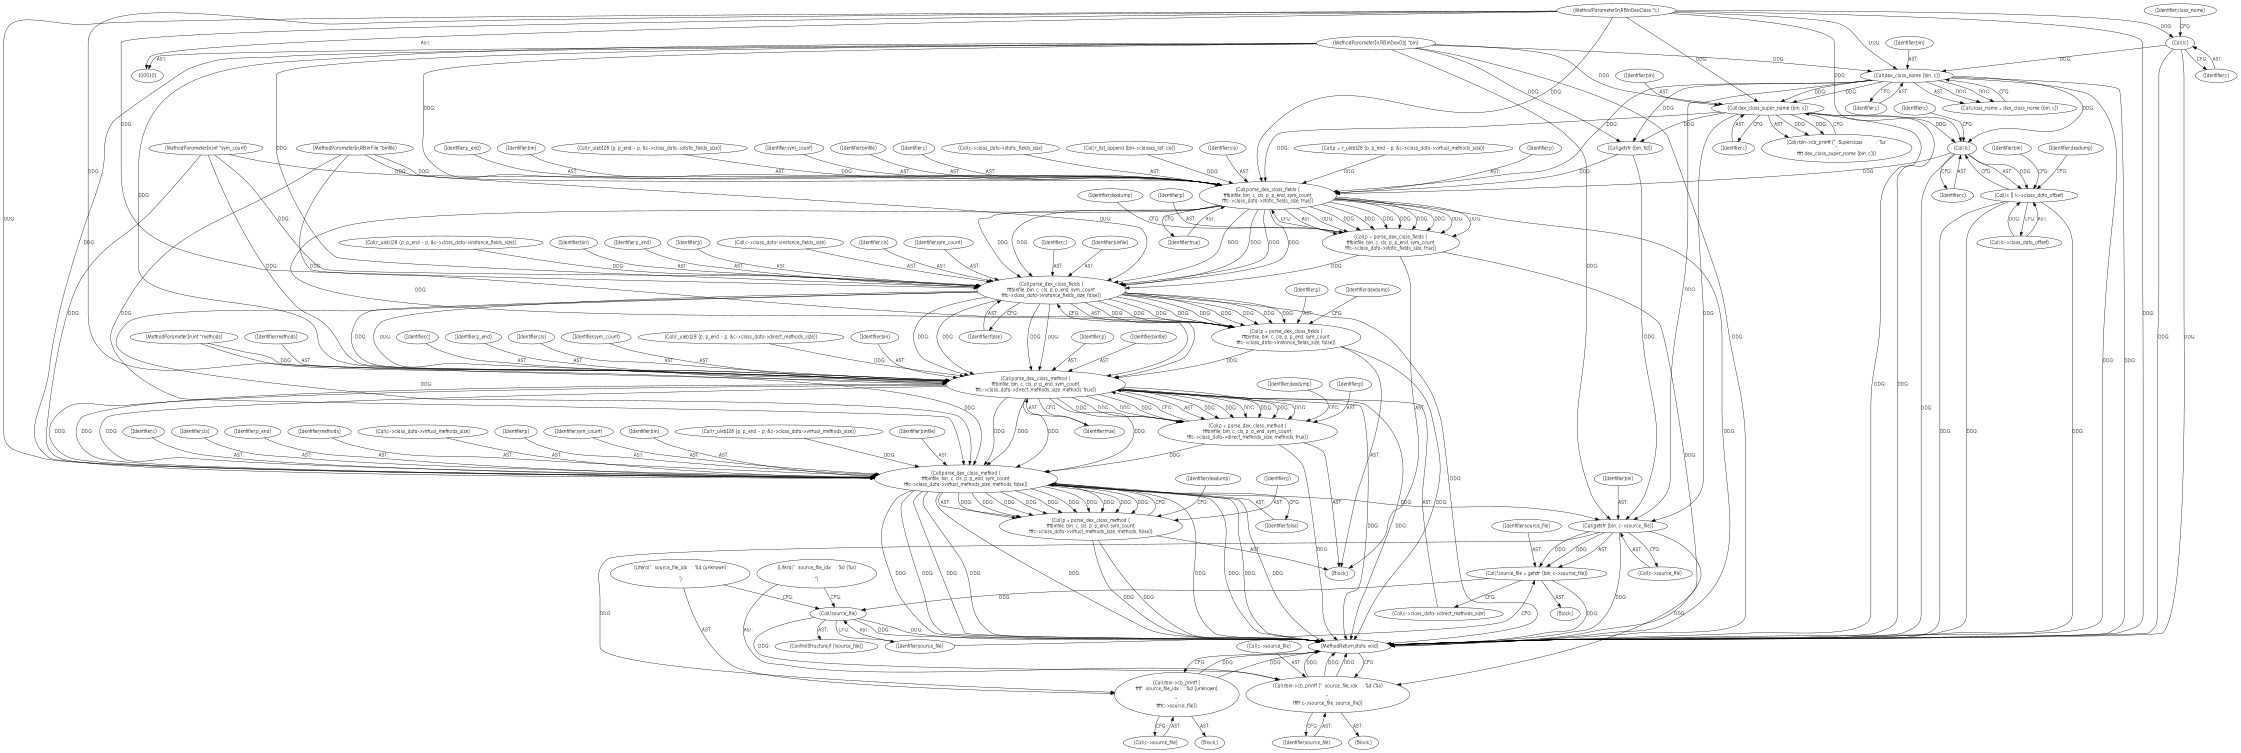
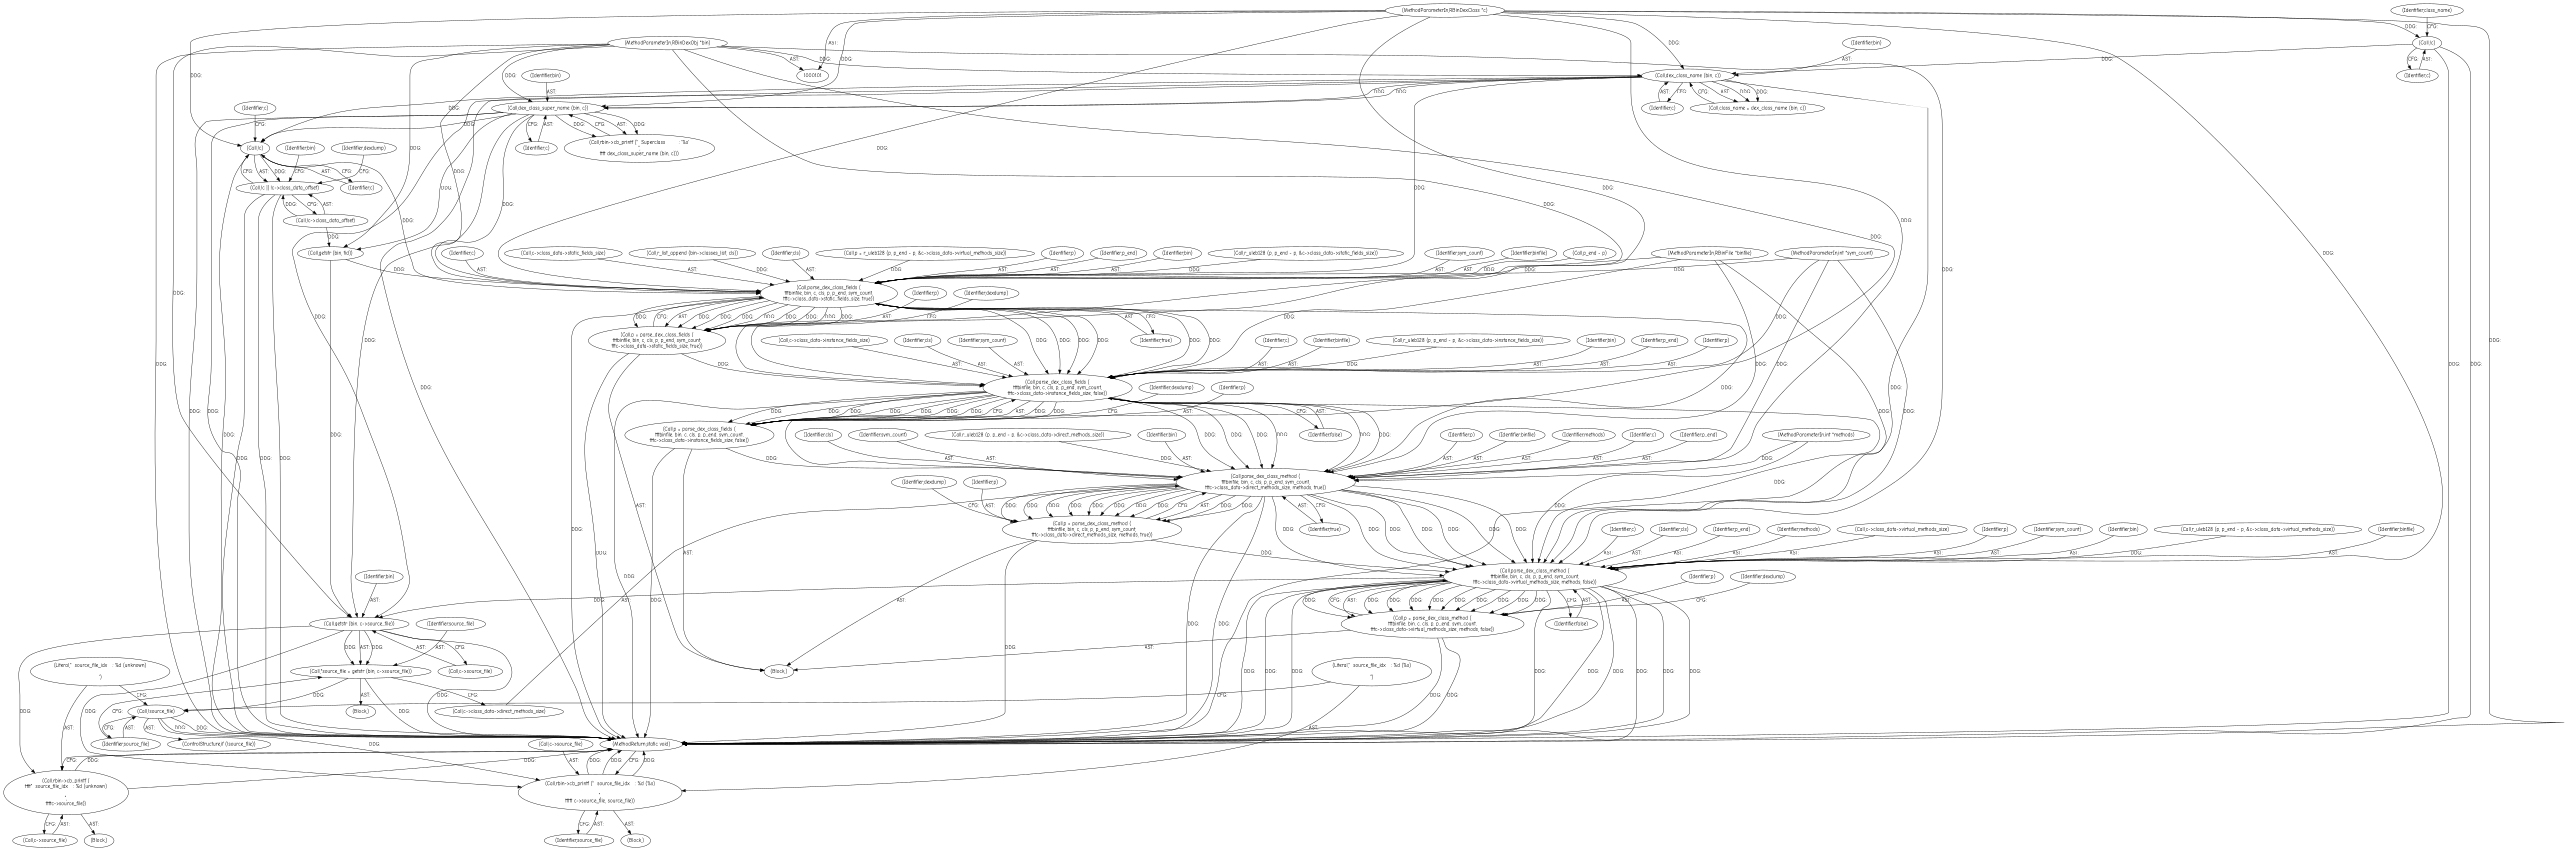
  digraph {
    fontname="Comic Neue"
    node [fontname="Comic Neue"]
    edge [fontname="Comic Neue"]
    n1 [label="(Call,!c)"]
    n2 [label="(Call,!c || !c->class_data_offset)"]
    n3 [label="(Call,parse_dex_class_fields (\n\t\t\tbinfile, bin, c, cls, p, p_end, sym_count,\n\t\t\tc->class_data->static_fields_size, true))"]
    n4 [label="(Identifier,c)"]
    n5 [label="(MethodReturn,static void)"]
    n6 [label="(Call,!c->class_data_offset)"]
    n7 [label="(Call,parse_dex_class_fields (\n\t\t\tbinfile, bin, c, cls, p, p_end, sym_count,\n\t\t\tc->class_data->instance_fields_size, false))"]
    n8 [label="(Call,parse_dex_class_method (\n\t\t\tbinfile, bin, c, cls, p, p_end, sym_count,\n\t\t\tc->class_data->direct_methods_size, methods, true))"]
    n9 [label="(Call,p = parse_dex_class_fields (\n\t\t\tbinfile, bin, c, cls, p, p_end, sym_count,\n\t\t\tc->class_data->static_fields_size, true))"]
    n10 [label="(Identifier,true)"]
    n11 [label="(Call,rbin->cb_printf (\"  source_file_idx   : %d (%s)\n\n\",\n\t\t\t\t\t c->source_file, source_file))"]
    n12 [label="(Call,rbin->cb_printf (\n\t\t\t\t\"  source_file_idx   : %d (unknown)\n\n\",\n\t\t\t\tc->source_file))"]
    n13 [label="(Call,dex_class_super_name (bin, c))"]
    n14 [label="(Call,getstr (bin, c->source_file))"]
    n15 [label="(Call,rbin->cb_printf (\"  Superclass        : '%s'\n\",\n\t\t\t\t dex_class_super_name (bin, c)))"]
    n16 [label="(Identifier,c)"]
    n17 [label="(Call,getstr (bin, tid))"]
    n18 [label="(Call,*source_file = getstr (bin, c->source_file))"]
    n19 [label="(Call,c->source_file)"]
    n20 [label="(Call,dex_class_name (bin, c))"]
    n21 [label="(Identifier,c)"]
    n22 [label="(Call,class_name = dex_class_name (bin, c))"]
    n23 [label="(MethodParameterIn,RBinDexObj *bin)"]
    n24 [label="(Call,parse_dex_class_method (\n\t\t\tbinfile, bin, c, cls, p, p_end, sym_count,\n\t\t\tc->class_data->virtual_methods_size, methods, false))"]
    1000101
    n26 [label="(Call,p = parse_dex_class_fields (\n\t\t\tbinfile, bin, c, cls, p, p_end, sym_count,\n\t\t\tc->class_data->instance_fields_size, false))"]
    n27 [label="(Identifier,false)"]
    n28 [label="(Call,p = parse_dex_class_method (\n\t\t\tbinfile, bin, c, cls, p, p_end, sym_count,\n\t\t\tc->class_data->direct_methods_size, methods, true))"]
    n29 [label="(Identifier,true)"]
    n30 [label="(Call,p = parse_dex_class_method (\n\t\t\tbinfile, bin, c, cls, p, p_end, sym_count,\n\t\t\tc->class_data->virtual_methods_size, methods, false))"]
    n31 [label="(Identifier,false)"]
    n32 [label="(Call,!c)"]
    n33 [label="(Identifier,c)"]
    n34 [label="(MethodParameterIn,RBinDexClass *c)"]
    n35 [label="(Block,)"]
    n36 [label="(Call,!source_file)"]
    n37 [label="(Block,)"]
    n38 [label="(Call,c->class_data->direct_methods_size)"]
    n39 [label="(Identifier,source_file)"]
    n40 [label="(Block,)"]
    n41 [label="(Call,c->source_file)"]
    n42 [label="(Block,)"]
    n43 [label="(Identifier,source_file)"]
    n44 [label="(ControlStructure,if (!source_file))"]
    n45 [label="(Call,c->class_data->static_fields_size)"]
    n46 [label="(Identifier,dexdump)"]
    n47 [label="(Call,r_list_append (bin->classes_list, cls))"]
    n48 [label="(Identifier,cls)"]
    n49 [label="(Identifier,dexdump)"]
    n50 [label="(Literal,\"  source_file_idx   : %d (%s)\n\n\")"]
    n51 [label="(Call,p = r_uleb128 (p, p_end - p, &c->class_data->virtual_methods_size))"]
    n52 [label="(Identifier,c)"]
    n53 [label="(Identifier,p)"]
    n54 [label="(Identifier,binfile)"]
    n55 [label="(Literal,\"  source_file_idx   : %d (unknown)\n\n\")"]
    n56 [label="(Identifier,p)"]
    n57 [label="(Identifier,bin)"]
    n58 [label="(Identifier,binfile)"]
    n59 [label="(Identifier,p)"]
    n60 [label="(Call,c->source_file)"]
    n61 [label="(Call,r_uleb128 (p, p_end - p, &c->class_data->instance_fields_size))"]
    n62 [label="(Identifier,bin)"]
    n63 [label="(Identifier,p_end)"]
    n64 [label="(Identifier,bin)"]
    n65 [label="(Identifier,c)"]
    n66 [label="(Identifier,p)"]
    n67 [label="(Call,r_uleb128 (p, p_end - p, &c->class_data->static_fields_size))"]
    n68 [label="(MethodParameterIn,RBinFile *binfile)"]
    n69 [label="(Identifier,cls)"]
    n70 [label="(Identifier,sym_count)"]
    n71 [label="(Identifier,binfile)"]
    n72 [label="(Identifier,p)"]
    n73 [label="(Identifier,p_end)"]
    n74 [label="(Identifier,methods)"]
    n75 [label="(Identifier,p)"]
    n76 [label="(Identifier,c)"]
    n77 [label="(Identifier,source_file)"]
    n78 [label="(Identifier,c)"]
+   n79 [label="(Call,p_end - p)"]
    n80 [label="(Identifier,p_end)"]
    n81 [label="(Identifier,cls)"]
    n82 [label="(MethodParameterIn,int *sym_count)"]
    n83 [label="(Identifier,sym_count)"]
    n84 [label="(Identifier,p_end)"]
    n85 [label="(Identifier,bin)"]
    n86 [label="(Identifier,methods)"]
    n87 [label="(MethodParameterIn,int *methods)"]
    n88 [label="(Identifier,p)"]
    n89 [label="(Call,c->class_data->instance_fields_size)"]
    n90 [label="(Identifier,cls)"]
    n91 [label="(Call,c->class_data->virtual_methods_size)"]
    n92 [label="(Identifier,p)"]
    n93 [label="(Identifier,bin)"]
    n94 [label="(Identifier,dexdump)"]
    n95 [label="(Identifier,dexdump)"]
    n96 [label="(Identifier,bin)"]
    n97 [label="(Identifier,sym_count)"]
    n98 [label="(Identifier,sym_count)"]
    n99 [label="(Identifier,bin)"]
    n100 [label="(Call,r_uleb128 (p, p_end - p, &c->class_data->virtual_methods_size))"]
    n101 [label="(Identifier,class_name)"]
    n102 [label="(Identifier,c)"]
    n103 [label="(Call,r_uleb128 (p, p_end - p, &c->class_data->direct_methods_size))"]
    n104 [label="(Identifier,dexdump)"]
    n105 [label="(Identifier,bin)"]
    n106 [label="(Identifier,binfile)"]
    n1 -> n2 [label="AST: "]
    n1 -> n2 [label="DDG: "]
    n1 -> n3 [label="DDG: "]
    n1 -> n4 [label="CFG: "]
    n1 -> n5 [label="DDG: "]
    n2 -> n1 [label="CFG: "]
    n2 -> n5 [label="DDG: "]
    n2 -> n5 [label="DDG: "]
    n2 -> n5 [label="DDG: "]
    n2 -> n6 [label="CFG: "]
    n3 -> n5 [label="DDG: "]
    n3 -> n7 [label="DDG: "]
    n3 -> n7 [label="DDG: "]
    n3 -> n7 [label="DDG: "]
    n3 -> n7 [label="DDG: "]
    n3 -> n7 [label="DDG: "]
    n3 -> n7 [label="DDG: "]
    n3 -> n8 [label="DDG: "]
    n3 -> n9 [label="AST: "]
    n3 -> n9 [label="DDG: "]
    n3 -> n9 [label="DDG: "]
    n3 -> n9 [label="DDG: "]
    n3 -> n9 [label="DDG: "]
    n3 -> n9 [label="DDG: "]
    n3 -> n9 [label="DDG: "]
    n3 -> n9 [label="DDG: "]
    n3 -> n9 [label="DDG: "]
    n3 -> n9 [label="DDG: "]
    n3 -> n10 [label="CFG: "]
    n4 -> n1 [label="AST: "]
    n5 -> n11 [label="CFG: "]
    n5 -> n12 [label="CFG: "]
    n6 -> n2 [label="AST: "]
    n6 -> n2 [label="DDG: "]
    n7 -> n5 [label="DDG: "]
    n7 -> n8 [label="DDG: "]
    n7 -> n8 [label="DDG: "]
    n7 -> n8 [label="DDG: "]
    n7 -> n8 [label="DDG: "]
    n7 -> n8 [label="DDG: "]
    n7 -> n8 [label="DDG: "]
    n7 -> n24 [label="DDG: "]
    n7 -> n26 [label="AST: "]
    n7 -> n26 [label="DDG: "]
    n7 -> n26 [label="DDG: "]
    n7 -> n26 [label="DDG: "]
    n7 -> n26 [label="DDG: "]
    n7 -> n26 [label="DDG: "]
    n7 -> n26 [label="DDG: "]
    n7 -> n26 [label="DDG: "]
    n7 -> n26 [label="DDG: "]
    n7 -> n26 [label="DDG: "]
    n7 -> n27 [label="CFG: "]
    n8 -> n5 [label="DDG: "]
    n8 -> n5 [label="DDG: "]
    n8 -> n24 [label="DDG: "]
    n8 -> n24 [label="DDG: "]
    n8 -> n24 [label="DDG: "]
    n8 -> n24 [label="DDG: "]
    n8 -> n24 [label="DDG: "]
    n8 -> n24 [label="DDG: "]
    n8 -> n24 [label="DDG: "]
    n8 -> n28 [label="AST: "]
    n8 -> n28 [label="DDG: "]
    n8 -> n28 [label="DDG: "]
    n8 -> n28 [label="DDG: "]
    n8 -> n28 [label="DDG: "]
    n8 -> n28 [label="DDG: "]
    n8 -> n28 [label="DDG: "]
    n8 -> n28 [label="DDG: "]
    n8 -> n28 [label="DDG: "]
    n8 -> n28 [label="DDG: "]
    n8 -> n28 [label="DDG: "]
    n8 -> n29 [label="CFG: "]
    n9 -> n3 [label="CFG: "]
    n9 -> n5 [label="DDG: "]
    n9 -> n7 [label="DDG: "]
    n9 -> n35 [label="AST: "]
    n10 -> n3 [label="AST: "]
    n11 -> n5 [label="DDG: "]
    n11 -> n5 [label="DDG: "]
    n11 -> n5 [label="DDG: "]
    n11 -> n39 [label="CFG: "]
    n11 -> n40 [label="AST: "]
    n12 -> n5 [label="DDG: "]
    n12 -> n5 [label="DDG: "]
    n12 -> n41 [label="CFG: "]
    n12 -> n42 [label="AST: "]
    n13 -> n1 [label="DDG: "]
    n13 -> n3 [label="DDG: "]
    n13 -> n5 [label="DDG: "]
    n13 -> n5 [label="DDG: "]
    n13 -> n14 [label="DDG: "]
    n13 -> n15 [label="AST: "]
    n13 -> n15 [label="DDG: "]
    n13 -> n15 [label="DDG: "]
    n13 -> n16 [label="CFG: "]
    n13 -> n17 [label="DDG: "]
    n14 -> n5 [label="DDG: "]
    n14 -> n11 [label="DDG: "]
    n14 -> n12 [label="DDG: "]
    n14 -> n18 [label="AST: "]
    n14 -> n18 [label="DDG: "]
    n14 -> n18 [label="DDG: "]
    n14 -> n19 [label="CFG: "]
    n15 -> n13 [label="CFG: "]
    n16 -> n13 [label="AST: "]
    n17 -> n3 [label="DDG: "]
    n17 -> n14 [label="DDG: "]
    n18 -> n5 [label="DDG: "]
    n18 -> n36 [label="DDG: "]
    n18 -> n37 [label="AST: "]
    n18 -> n38 [label="CFG: "]
    n19 -> n14 [label="AST: "]
    n20 -> n1 [label="DDG: "]
    n20 -> n3 [label="DDG: "]
    n20 -> n5 [label="DDG: "]
    n20 -> n5 [label="DDG: "]
    n20 -> n13 [label="DDG: "]
    n20 -> n13 [label="DDG: "]
    n20 -> n14 [label="DDG: "]
-   n20 -> n17 [label="DDG: "]
+   n6 -> n17 [label="DDG: "]
    n20 -> n21 [label="CFG: "]
    n20 -> n22 [label="AST: "]
    n20 -> n22 [label="DDG: "]
    n20 -> n22 [label="DDG: "]
    n21 -> n20 [label="AST: "]
    n22 -> n20 [label="CFG: "]
    n23 -> n3 [label="DDG: "]
    n23 -> n5 [label="DDG: "]
    n23 -> n7 [label="DDG: "]
    n23 -> n8 [label="DDG: "]
    n23 -> n13 [label="DDG: "]
    n23 -> n14 [label="DDG: "]
    n23 -> n17 [label="DDG: "]
    n23 -> n20 [label="DDG: "]
    n23 -> n24 [label="DDG: "]
    n23 -> 1000101 [label="AST: "]
    n24 -> n5 [label="DDG: "]
    n24 -> n5 [label="DDG: "]
    n24 -> n5 [label="DDG: "]
    n24 -> n5 [label="DDG: "]
    n24 -> n5 [label="DDG: "]
    n24 -> n5 [label="DDG: "]
    n24 -> n5 [label="DDG: "]
    n24 -> n5 [label="DDG: "]
    n24 -> n5 [label="DDG: "]
    n24 -> n14 [label="DDG: "]
    n24 -> n30 [label="AST: "]
    n24 -> n30 [label="DDG: "]
    n24 -> n30 [label="DDG: "]
    n24 -> n30 [label="DDG: "]
    n24 -> n30 [label="DDG: "]
    n24 -> n30 [label="DDG: "]
    n24 -> n30 [label="DDG: "]
    n24 -> n30 [label="DDG: "]
    n24 -> n30 [label="DDG: "]
    n24 -> n30 [label="DDG: "]
    n24 -> n30 [label="DDG: "]
    n24 -> n31 [label="CFG: "]
    n26 -> n5 [label="DDG: "]
    n26 -> n7 [label="CFG: "]
    n26 -> n8 [label="DDG: "]
    n26 -> n35 [label="AST: "]
    n27 -> n7 [label="AST: "]
    n28 -> n5 [label="DDG: "]
    n28 -> n8 [label="CFG: "]
    n28 -> n24 [label="DDG: "]
    n28 -> n35 [label="AST: "]
    n29 -> n8 [label="AST: "]
    n30 -> n5 [label="DDG: "]
    n30 -> n5 [label="DDG: "]
    n30 -> n24 [label="CFG: "]
    n30 -> n35 [label="AST: "]
    n31 -> n24 [label="AST: "]
    n32 -> n5 [label="DDG: "]
    n32 -> n5 [label="DDG: "]
    n32 -> n20 [label="DDG: "]
    n32 -> n33 [label="CFG: "]
    n33 -> n32 [label="AST: "]
    n34 -> n1 [label="DDG: "]
    n34 -> n3 [label="DDG: "]
    n34 -> n5 [label="DDG: "]
    n34 -> n7 [label="DDG: "]
    n34 -> n8 [label="DDG: "]
    n34 -> n13 [label="DDG: "]
    n34 -> n20 [label="DDG: "]
    n34 -> n24 [label="DDG: "]
    n34 -> 1000101 [label="AST: "]
    n34 -> n32 [label="DDG: "]
    n36 -> n5 [label="DDG: "]
    n36 -> n5 [label="DDG: "]
    n36 -> n11 [label="DDG: "]
    n36 -> n43 [label="CFG: "]
    n36 -> n44 [label="AST: "]
    n38 -> n8 [label="AST: "]
    n39 -> n11 [label="AST: "]
    n41 -> n12 [label="AST: "]
    n43 -> n18 [label="CFG: "]
    n43 -> n36 [label="AST: "]
    n45 -> n3 [label="AST: "]
    n46 -> n9 [label="CFG: "]
    n47 -> n3 [label="DDG: "]
    n48 -> n3 [label="AST: "]
    n49 -> n28 [label="CFG: "]
    n50 -> n11 [label="AST: "]
    n50 -> n36 [label="CFG: "]
    n51 -> n3 [label="DDG: "]
    n52 -> n7 [label="AST: "]
    n53 -> n8 [label="AST: "]
    n54 -> n8 [label="AST: "]
    n55 -> n12 [label="AST: "]
    n55 -> n36 [label="CFG: "]
    n56 -> n26 [label="AST: "]
    n57 -> n13 [label="AST: "]
    n58 -> n7 [label="AST: "]
    n59 -> n3 [label="AST: "]
    n60 -> n11 [label="AST: "]
    n61 -> n7 [label="DDG: "]
    n62 -> n7 [label="AST: "]
    n63 -> n3 [label="AST: "]
    n64 -> n3 [label="AST: "]
    n65 -> n24 [label="AST: "]
    n66 -> n9 [label="AST: "]
    n67 -> n3 [label="DDG: "]
    n68 -> n3 [label="DDG: "]
    n68 -> n7 [label="DDG: "]
    n68 -> n8 [label="DDG: "]
    n68 -> n24 [label="DDG: "]
    n69 -> n24 [label="AST: "]
    n70 -> n3 [label="AST: "]
    n71 -> n3 [label="AST: "]
    n72 -> n28 [label="AST: "]
    n73 -> n7 [label="AST: "]
    n74 -> n8 [label="AST: "]
    n75 -> n30 [label="AST: "]
    n76 -> n8 [label="AST: "]
    n77 -> n18 [label="AST: "]
    n78 -> n1 [label="CFG: "]
+   n79 -> n3 [label="DDG: "]
    n80 -> n8 [label="AST: "]
    n81 -> n8 [label="AST: "]
    n82 -> n3 [label="DDG: "]
    n82 -> n7 [label="DDG: "]
    n82 -> n8 [label="DDG: "]
    n82 -> n24 [label="DDG: "]
    n83 -> n8 [label="AST: "]
    n84 -> n24 [label="AST: "]
    n85 -> n20 [label="AST: "]
    n86 -> n24 [label="AST: "]
    n87 -> n8 [label="DDG: "]
    n87 -> n24 [label="DDG: "]
    n88 -> n7 [label="AST: "]
    n89 -> n7 [label="AST: "]
    n90 -> n7 [label="AST: "]
    n91 -> n24 [label="AST: "]
    n92 -> n24 [label="AST: "]
    n93 -> n2 [label="CFG: "]
    n94 -> n26 [label="CFG: "]
    n95 -> n30 [label="CFG: "]
    n96 -> n14 [label="AST: "]
    n97 -> n7 [label="AST: "]
    n98 -> n24 [label="AST: "]
    n99 -> n24 [label="AST: "]
    n100 -> n24 [label="DDG: "]
    n101 -> n32 [label="CFG: "]
    n102 -> n3 [label="AST: "]
    n103 -> n8 [label="DDG: "]
    n104 -> n2 [label="CFG: "]
    n105 -> n8 [label="AST: "]
    n106 -> n24 [label="AST: "]
  }
